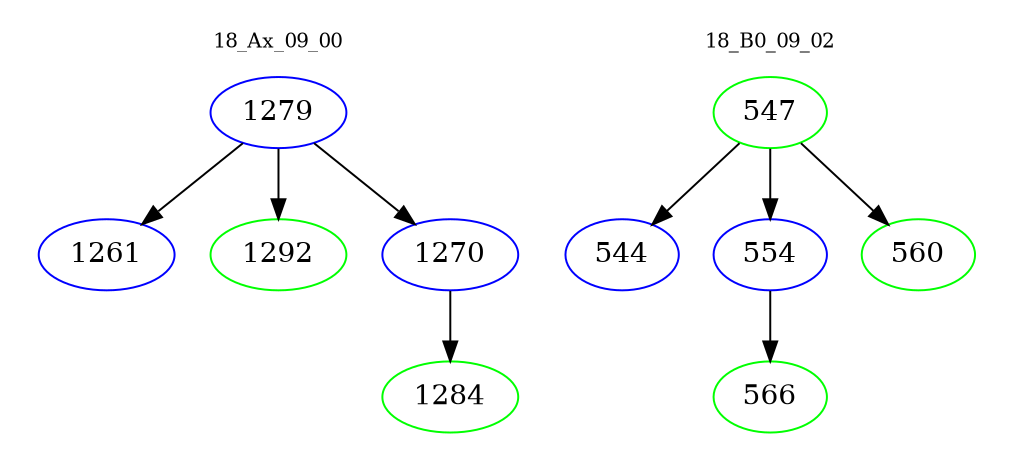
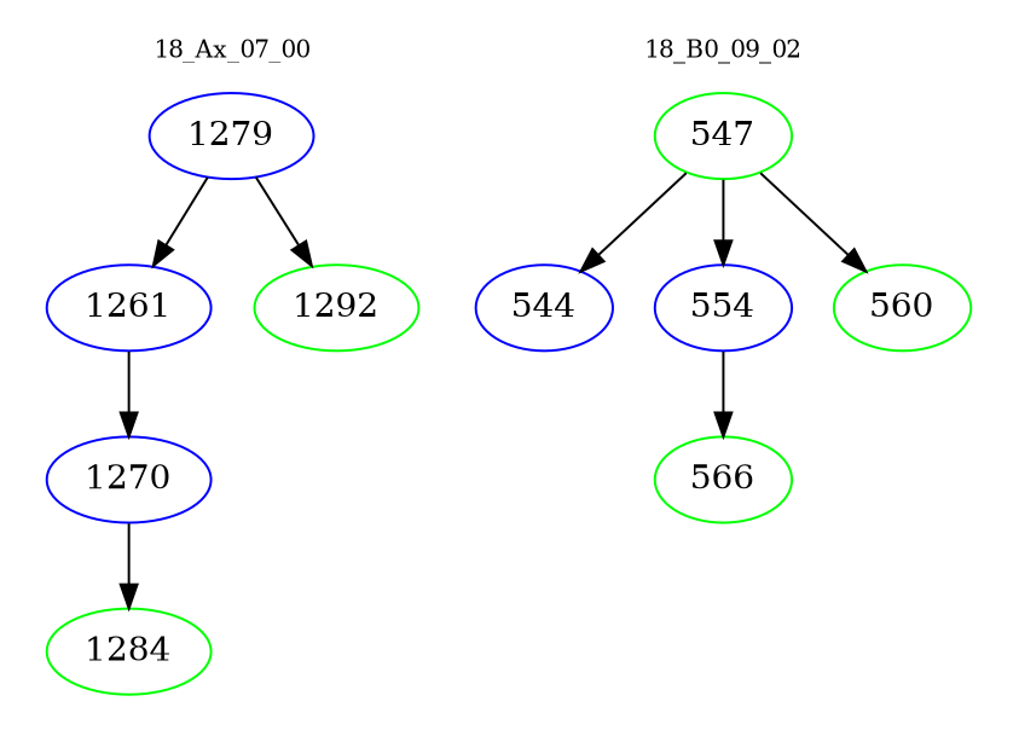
  digraph {
    node [color=blue]
    edge [color=black]
    n1 [label=1279]
    n2 [label=1261]
    n3 [color=green label=1292]
    n4 [label=1270]
    n5 [color=green label=1284]
    n6 [color=green label=547]
    n7 [label=544]
    n8 [label=554]
    n9 [color=green label=560]
    n10 [color=green label=566]
    subgraph cluster_1 {
      color=white
      fontsize=10
-     label="18_Ax_09_00"
+     label="18_Ax_07_00"
      n1
      n2
      n3
      n4
      n5
    }
    subgraph cluster_2 {
      color=white
      fontsize=10
      label="18_B0_09_02"
      n6
      n7
      n8
      n9
      n10
    }
    n1 -> n2
    n1 -> n3
-   n1 -> n4
+   n2 -> n4
    n4 -> n5
    n6 -> n7
    n6 -> n8
    n6 -> n9
    n8 -> n10
  }
